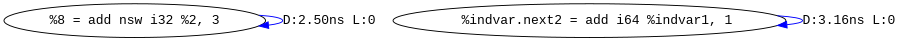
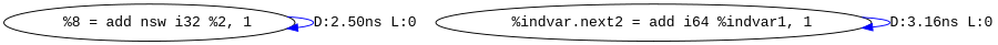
  digraph {
    fontname="Liberation Mono"
    node [fontname="Liberation Mono"]
    edge [color=blue fontname="Liberation Mono"]
-   n1 [label="%8 = add nsw i32 %2, 3"]
+   n1 [label="  %8 = add nsw i32 %2, 1"]
    n2 [label="  %indvar.next2 = add i64 %indvar1, 1"]
    n1 -> n1 [label="D:2.50ns L:0"]
    n2 -> n2 [label="D:3.16ns L:0"]
  }
